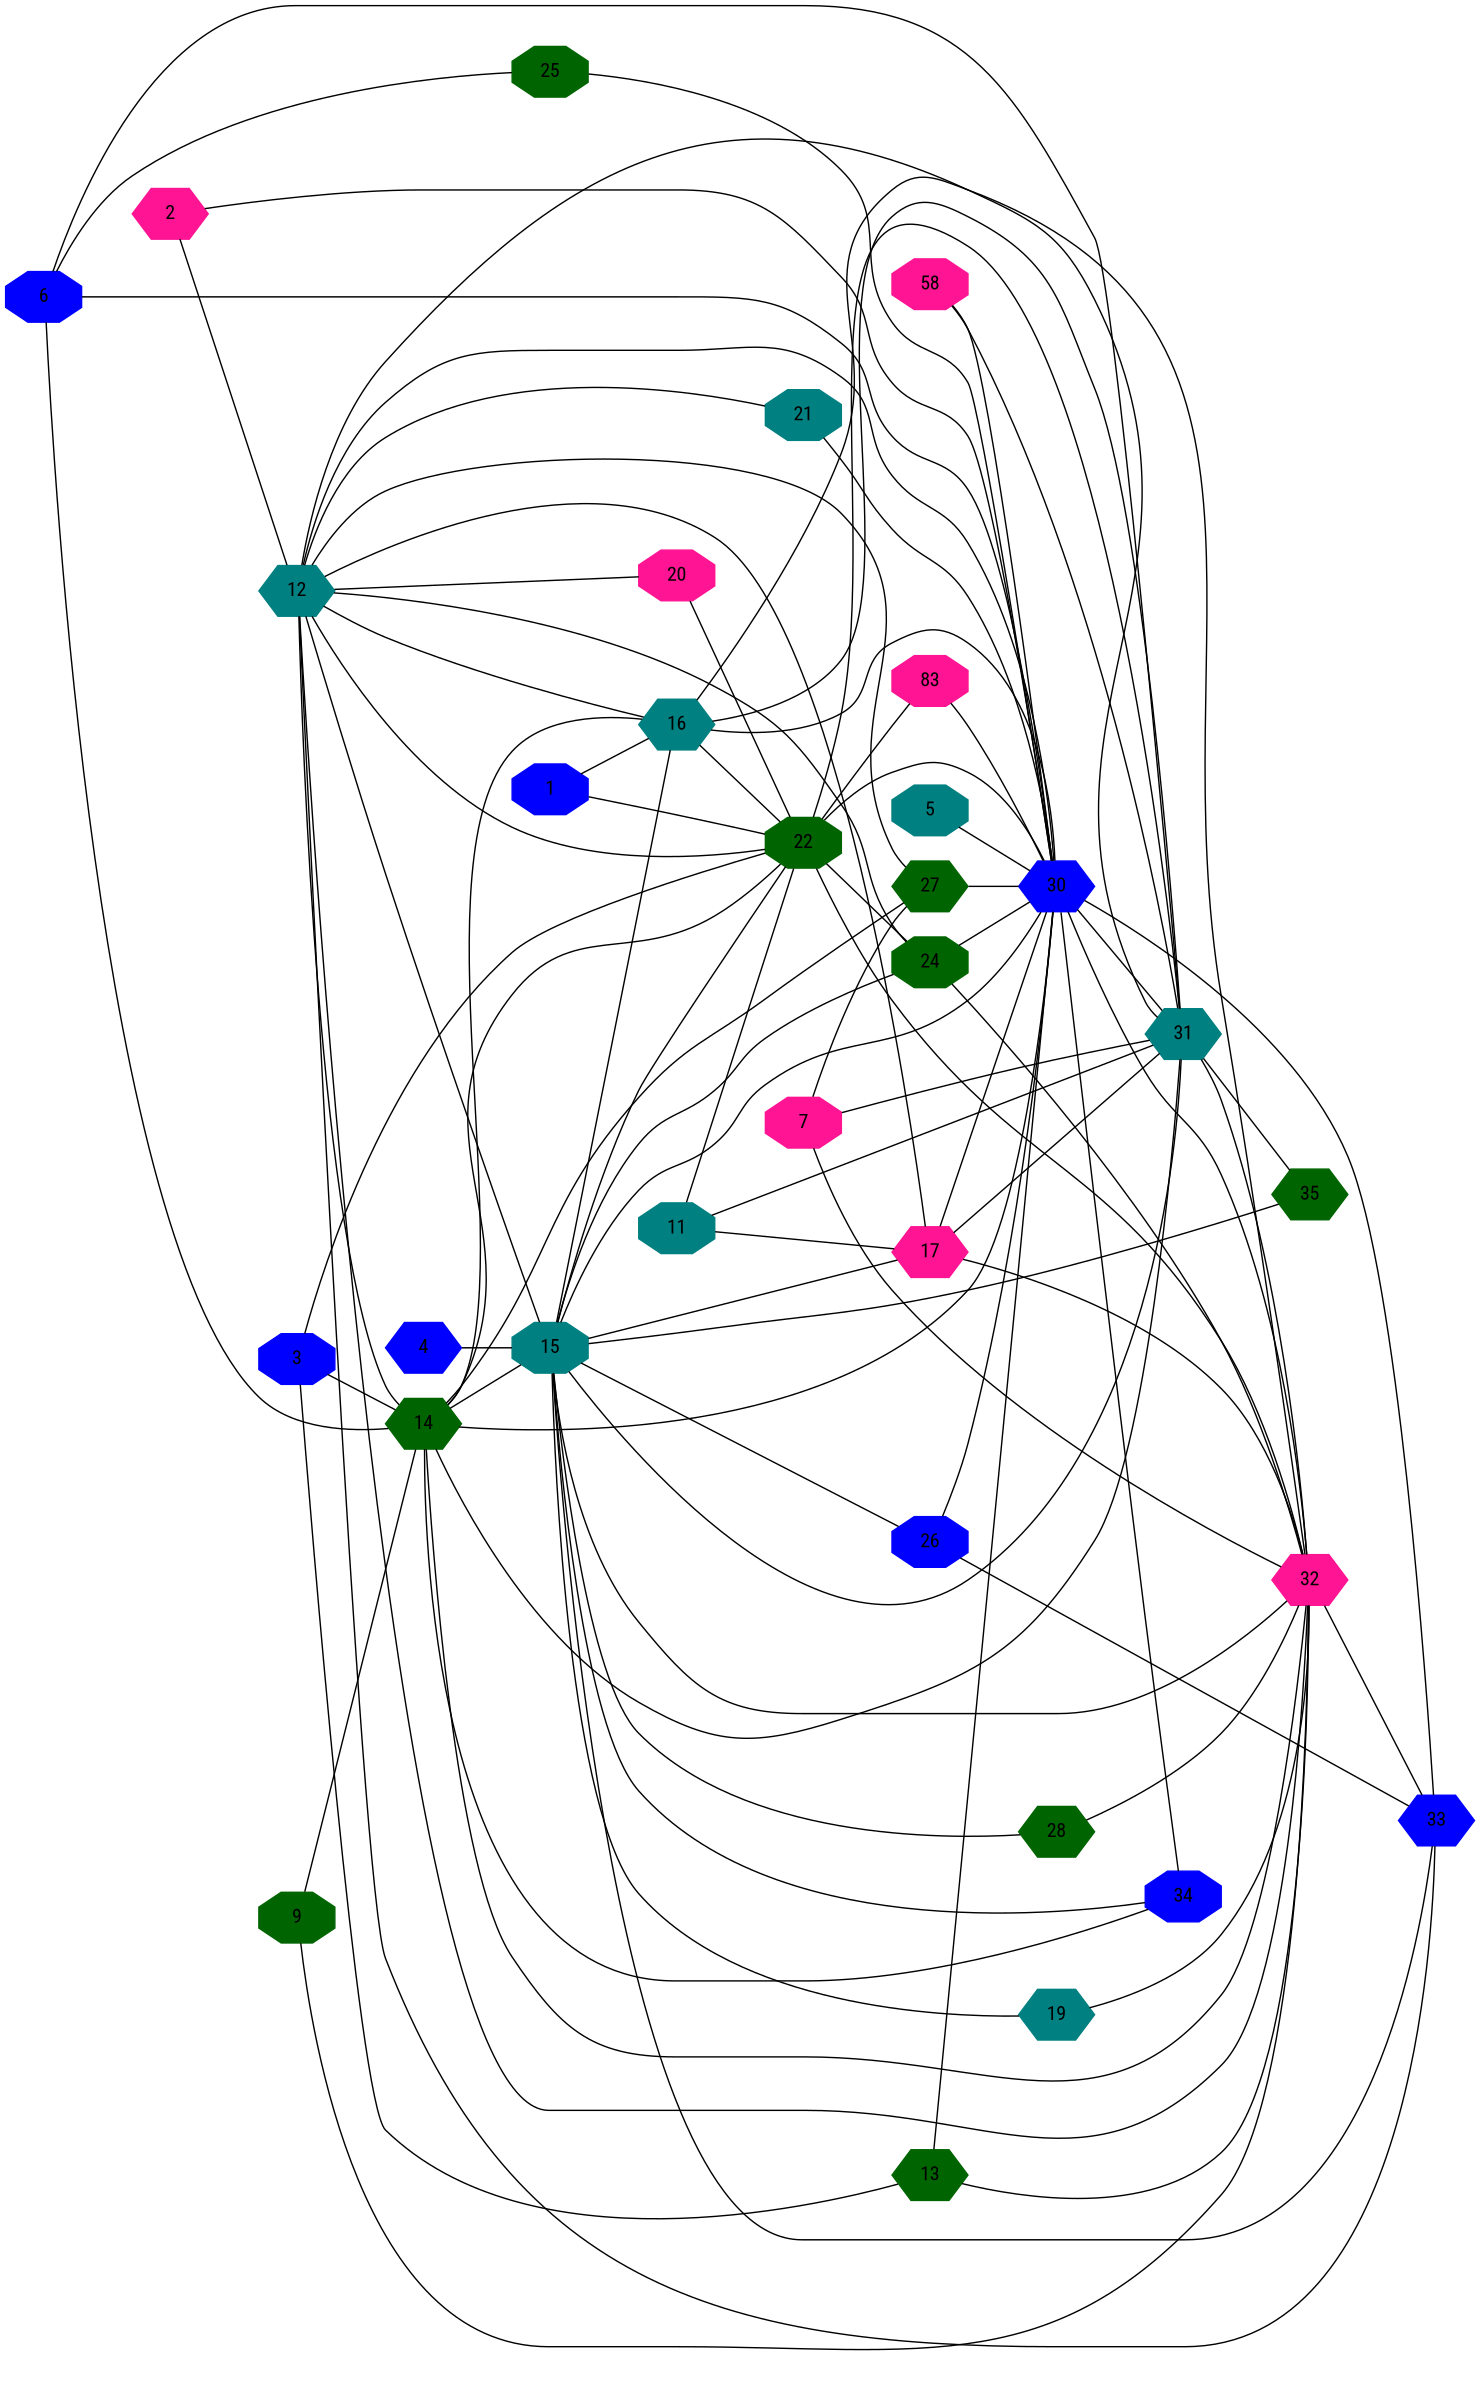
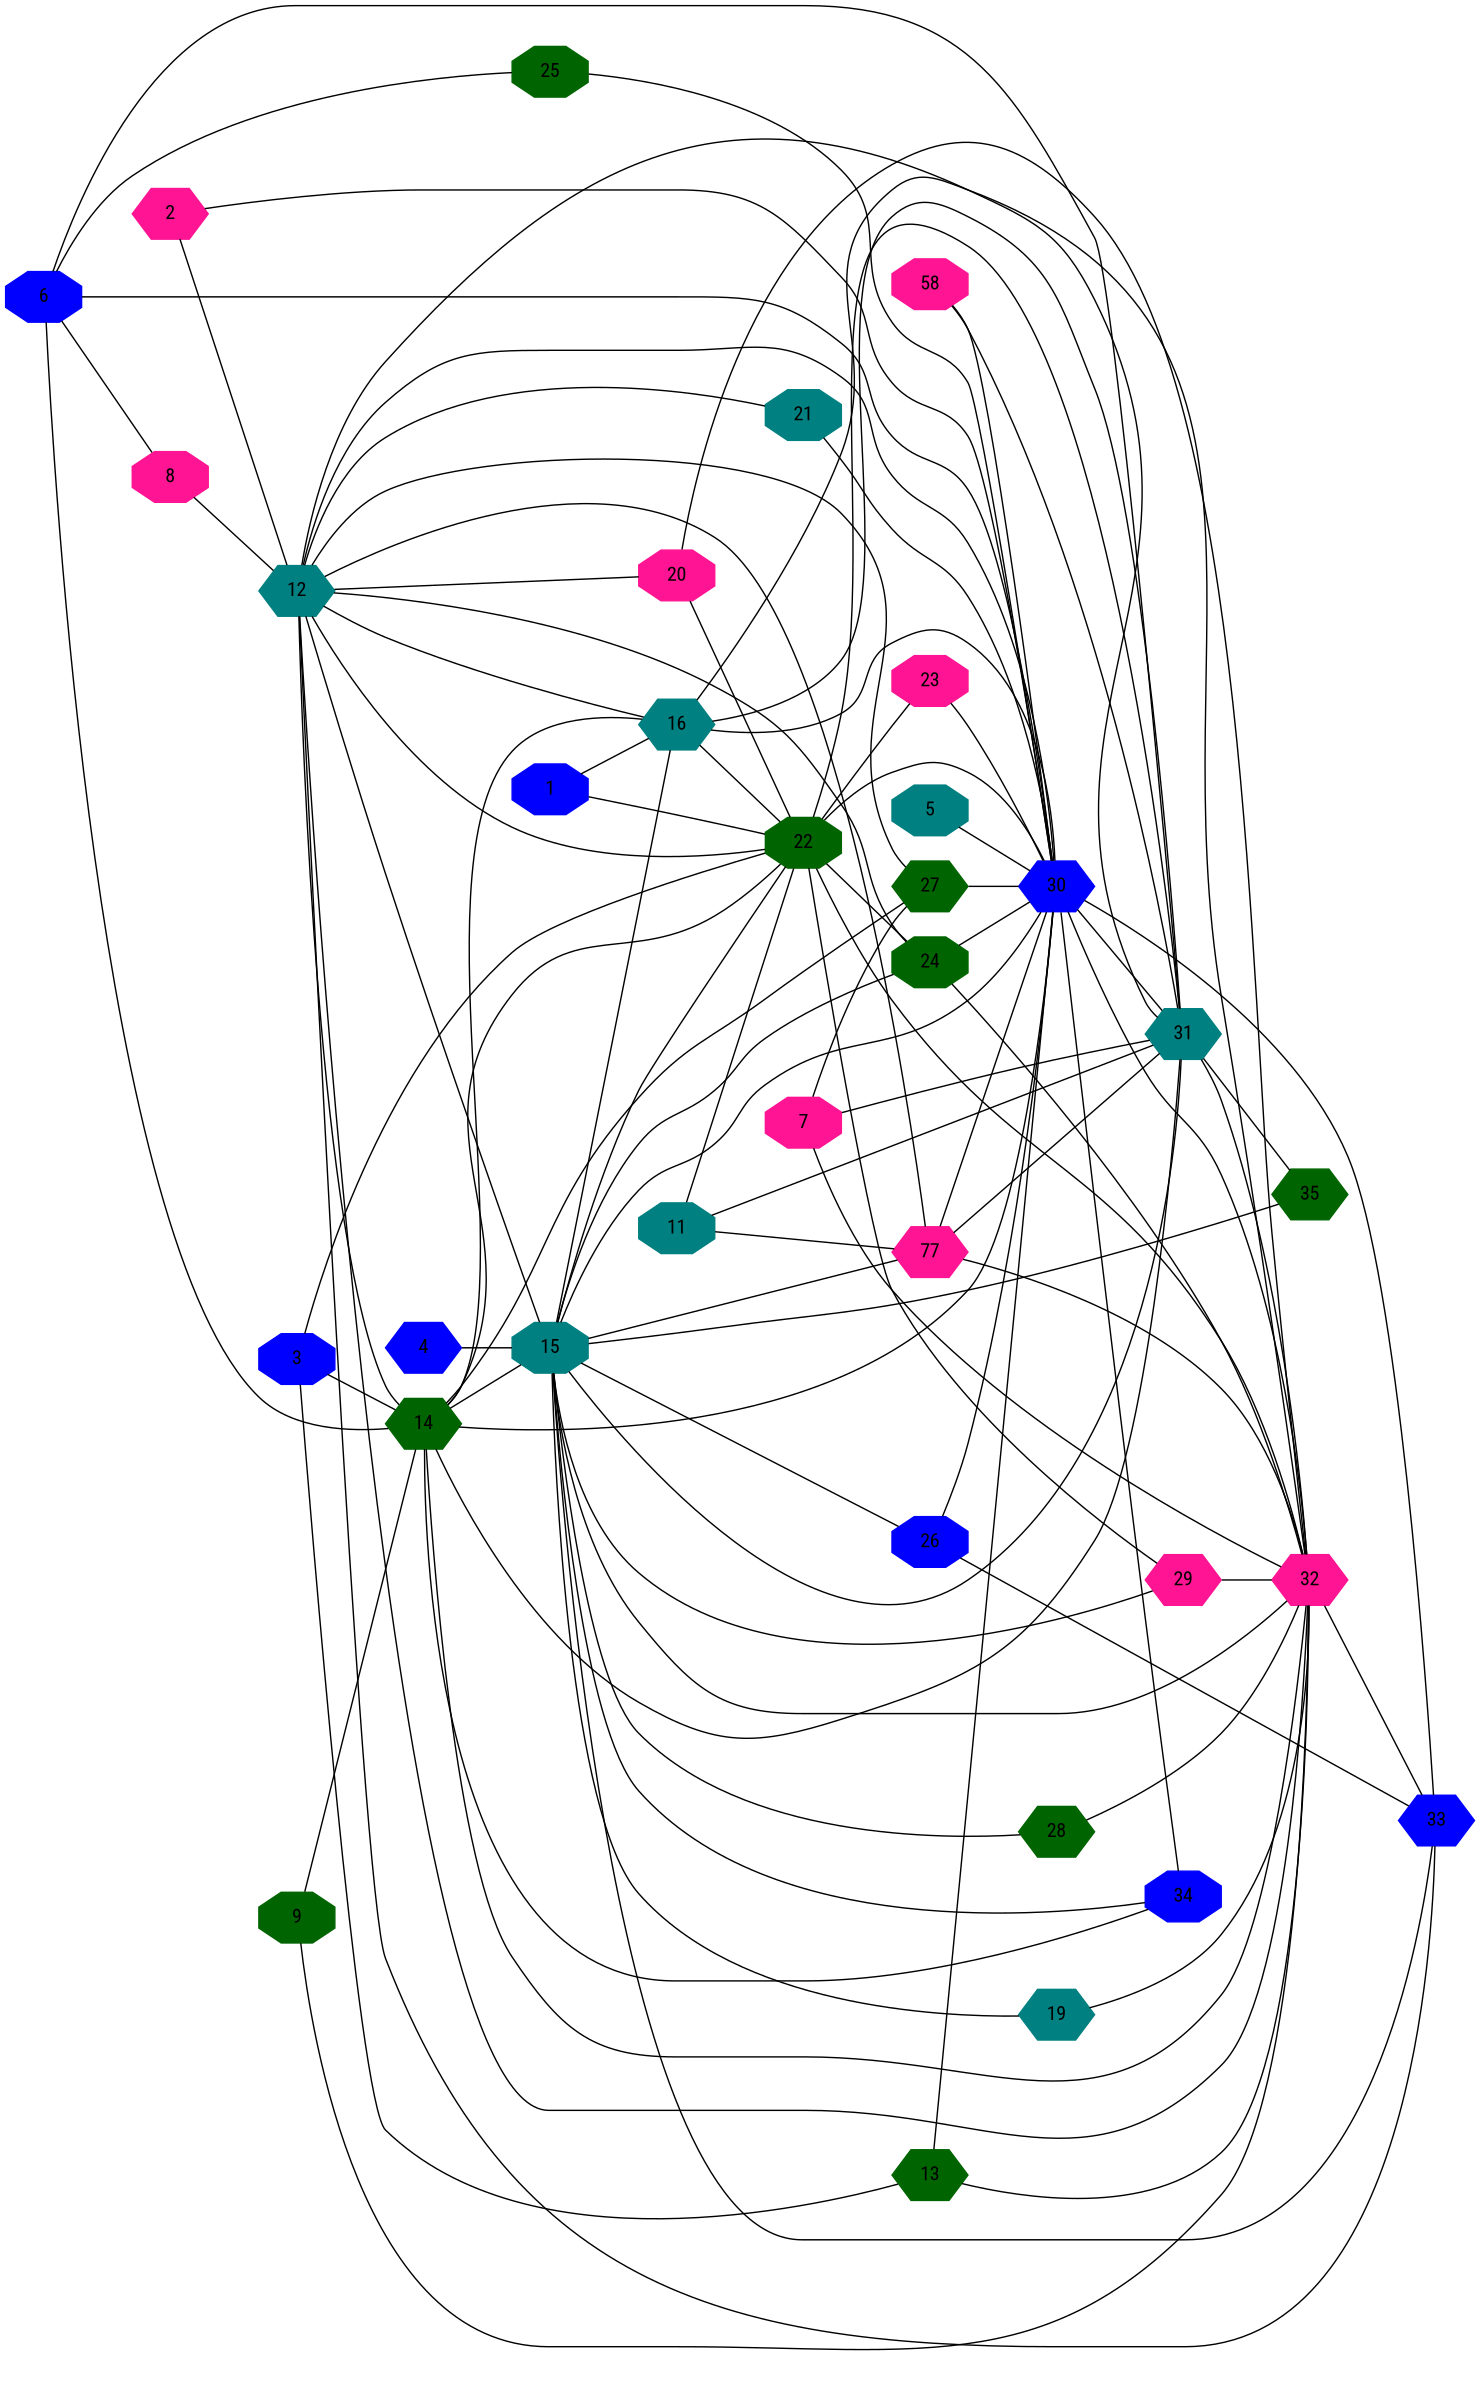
  graph {
    fontname="Roboto Condensed"
    rankdir=LR
    node [color=darkgreen fontname="Roboto Condensed" shape=octagon style=filled]
    edge [fontname="Roboto Condensed" weight=1.0]
    1 [color=blue]
    16 [color=teal shape=hexagon]
    22
    30 [color=blue shape=hexagon]
    31 [color=teal shape=hexagon]
    32 [color=deeppink shape=hexagon]
    24
-   23 [color=deeppink label=83]
+   29 [color=deeppink shape=hexagon]
+   23 [color=deeppink]
    2 [color=deeppink shape=hexagon]
    12 [color=teal shape=hexagon]
    14 [shape=hexagon]
    15 [color=teal]
    27 [shape=hexagon]
-   17 [color=deeppink shape=hexagon]
+   17 [color=deeppink shape=hexagon label=77]
    20 [color=deeppink]
    21 [color=teal]
    33 [color=blue shape=hexagon]
    34 [color=blue]
    3 [color=blue]
    13 [shape=hexagon]
    4 [color=blue shape=hexagon]
    19 [color=teal shape=hexagon]
    26 [color=blue]
    28 [shape=hexagon]
    35 [shape=hexagon]
    5 [color=teal]
    6 [color=blue]
+   8 [color=deeppink]
    25
    7 [color=deeppink]
    9
    11 [color=teal]
    n34 [color=deeppink label=58]
    1 -- 16
    1 -- 22
    16 -- 22
    16 -- 30 [weight=2.0]
    16 -- 31 [weight=2.0]
    16 -- 32
    22 -- 30 [weight=3.0]
    22 -- 31
    22 -- 32
    22 -- 24
+   22 -- 29
    22 -- 23 [weight=2.0]
    30 -- 31 [weight=2.0]
    30 -- 32 [weight=2.0]
    30 -- 33
    30 -- 34
    31 -- 32
    31 -- 35
    32 -- 33
    24 -- 30
    24 -- 32
+   29 -- 32 [weight=2.0]
    23 -- 30
    2 -- 30
    2 -- 12
    12 -- 16
    12 -- 22 [weight=2.0]
    12 -- 30 [weight=2.0]
    12 -- 31
    12 -- 32
    12 -- 24
    12 -- 14
    12 -- 15 [weight=2.0]
    12 -- 27
    12 -- 17
    12 -- 20
    12 -- 21
    12 -- 33
    14 -- 16
    14 -- 22
    14 -- 30 [weight=2.0]
    14 -- 31
    14 -- 32
    14 -- 15 [weight=2.0]
    14 -- 27
    14 -- 34
    15 -- 16 [weight=3.0]
    15 -- 22 [weight=2.0]
    15 -- 30 [weight=4.0]
    15 -- 31 [weight=3.0]
    15 -- 32 [weight=3.0]
    15 -- 24
+   15 -- 29
    15 -- 17
    15 -- 33
    15 -- 34
    15 -- 19
    15 -- 26
    15 -- 28
    15 -- 35
    27 -- 30 [weight=2.0]
    17 -- 30
    17 -- 31
    17 -- 32 [weight=2.0]
    20 -- 22
+   20 -- 32
    21 -- 30
    3 -- 22
    3 -- 14
    3 -- 13
    13 -- 30
    13 -- 32
    4 -- 15 [weight=2.0]
    19 -- 32
    26 -- 30
    26 -- 33
    28 -- 32
    5 -- 30
    6 -- 30 [weight=2.0]
    6 -- 31
    6 -- 14
+   6 -- 8
    6 -- 25
+   8 -- 12
    25 -- 30
    7 -- 31 [weight=2.0]
    7 -- 32
    7 -- 27
    9 -- 32
    9 -- 14
    11 -- 22
    11 -- 31
    11 -- 17
    n34 -- 30
    n34 -- 31
  }
